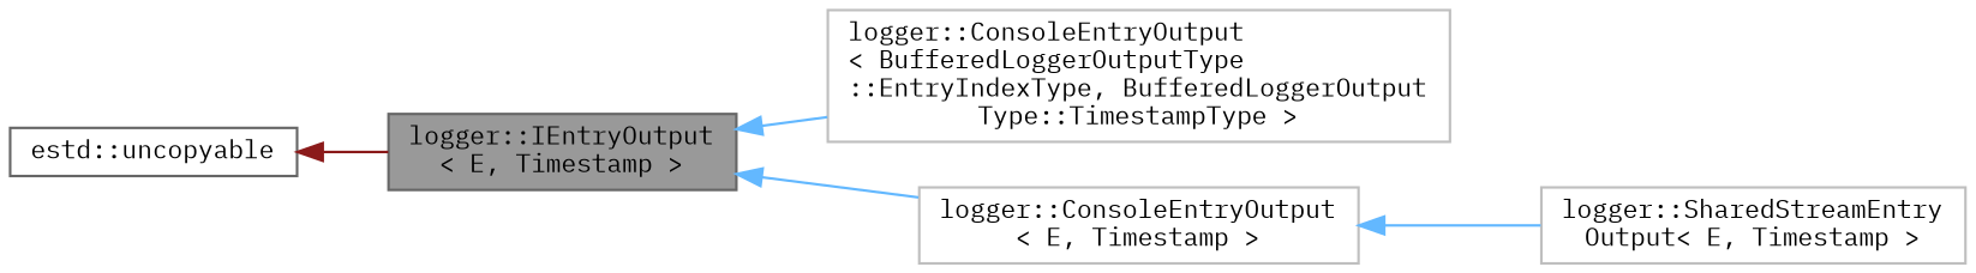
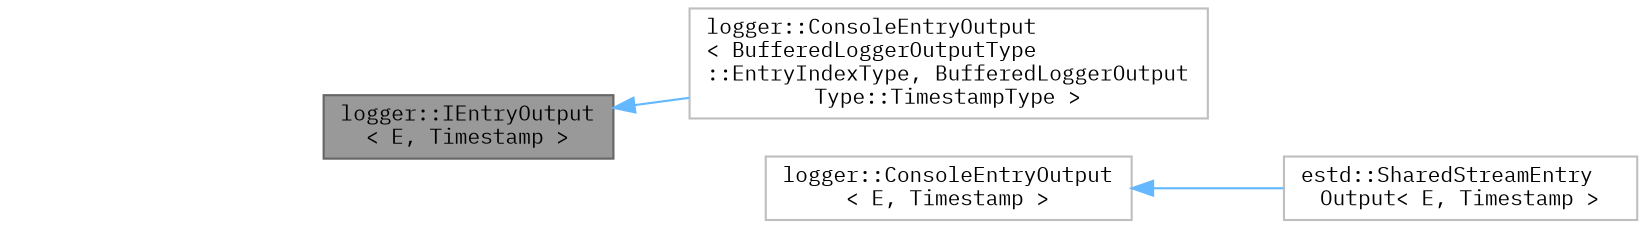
  digraph {
    fontname="IBM Plex Mono"
    rankdir=LR
    node [color=grey75 fillcolor=white fontname="IBM Plex Mono" fontsize=10 shape=box style=filled]
    edge [color=steelblue1 dir=back fontname="IBM Plex Mono" fontsize=10 labelfontname=Helvetica labelfontsize=10 style=solid]
    n1 [color=gray40 fillcolor=grey60 fontcolor=black height=0.2 label="logger::IEntryOutput\l\< E, Timestamp \>" width=0.4]
    n2 [height=0.2 label="logger::ConsoleEntryOutput\l\< BufferedLoggerOutputType\l::EntryIndexType, BufferedLoggerOutput\lType::TimestampType \>" width=0.4]
    n3 [height=0.2 label="logger::ConsoleEntryOutput\l\< E, Timestamp \>" width=0.4]
-   n4 [height=0.2 label="logger::SharedStreamEntry\lOutput\< E, Timestamp \>" width=0.4]
-   n5 [color=gray40 height=0.2 label="estd::uncopyable" width=0.4]
+   n4 [height=0.2 label="estd::SharedStreamEntry\lOutput\< E, Timestamp \>" width=0.4]
    n1 -> n2
-   n1 -> n3
    n3 -> n4
-   n5 -> n1 [color=firebrick4]
  }
